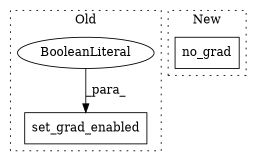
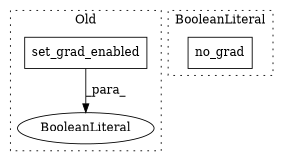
  digraph {
    node [a=32 shape=box]
    n1 [l="17,1" label=set_grad_enabled s="11016,11038"]
    n2 [a=9 l=5 label=BooleanLiteral s=11033 shape=ellipse]
    n3 [l=9 label=no_grad s=9963]
    subgraph cluster_1 {
      label=Old
      style=dotted
      n1
      n2
    }
    subgraph cluster_2 {
-     label=New
+     label=BooleanLiteral
      style=dotted
      n3
    }
-   n2 -> n1 [label=_para_ style=solid]
+   n1 -> n2 [label=_para_ style=solid]
  }
